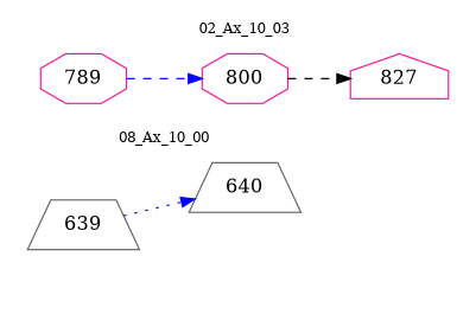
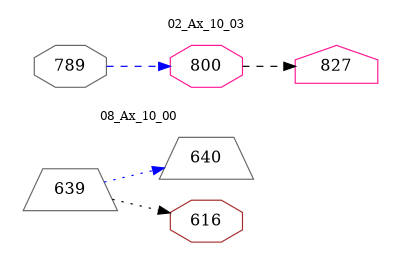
  digraph {
    rankdir=LR
    node [color=deeppink shape=octagon]
    edge [color=black style=dotted]
    n1 [color=gray40 label=639 shape=trapezium]
+   n2 [color=brown label=616]
    n3 [color=gray40 label=640 shape=trapezium]
    n4 [label=800]
-   n5 [label=789]
+   n5 [color=gray40 label=789]
    n6 [label=827 shape=house]
    subgraph cluster_1 {
      color=white
      fontsize=10
      label="08_Ax_10_00"
      n1
+     n2
      n3
    }
    subgraph cluster_2 {
      color=white
      fontsize=10
      label="02_Ax_10_03"
      n4
      n5
      n6
    }
+   n1 -> n2
    n1 -> n3 [color=blue]
    n4 -> n6 [style=dashed]
    n5 -> n4 [color=blue style=dashed]
  }
